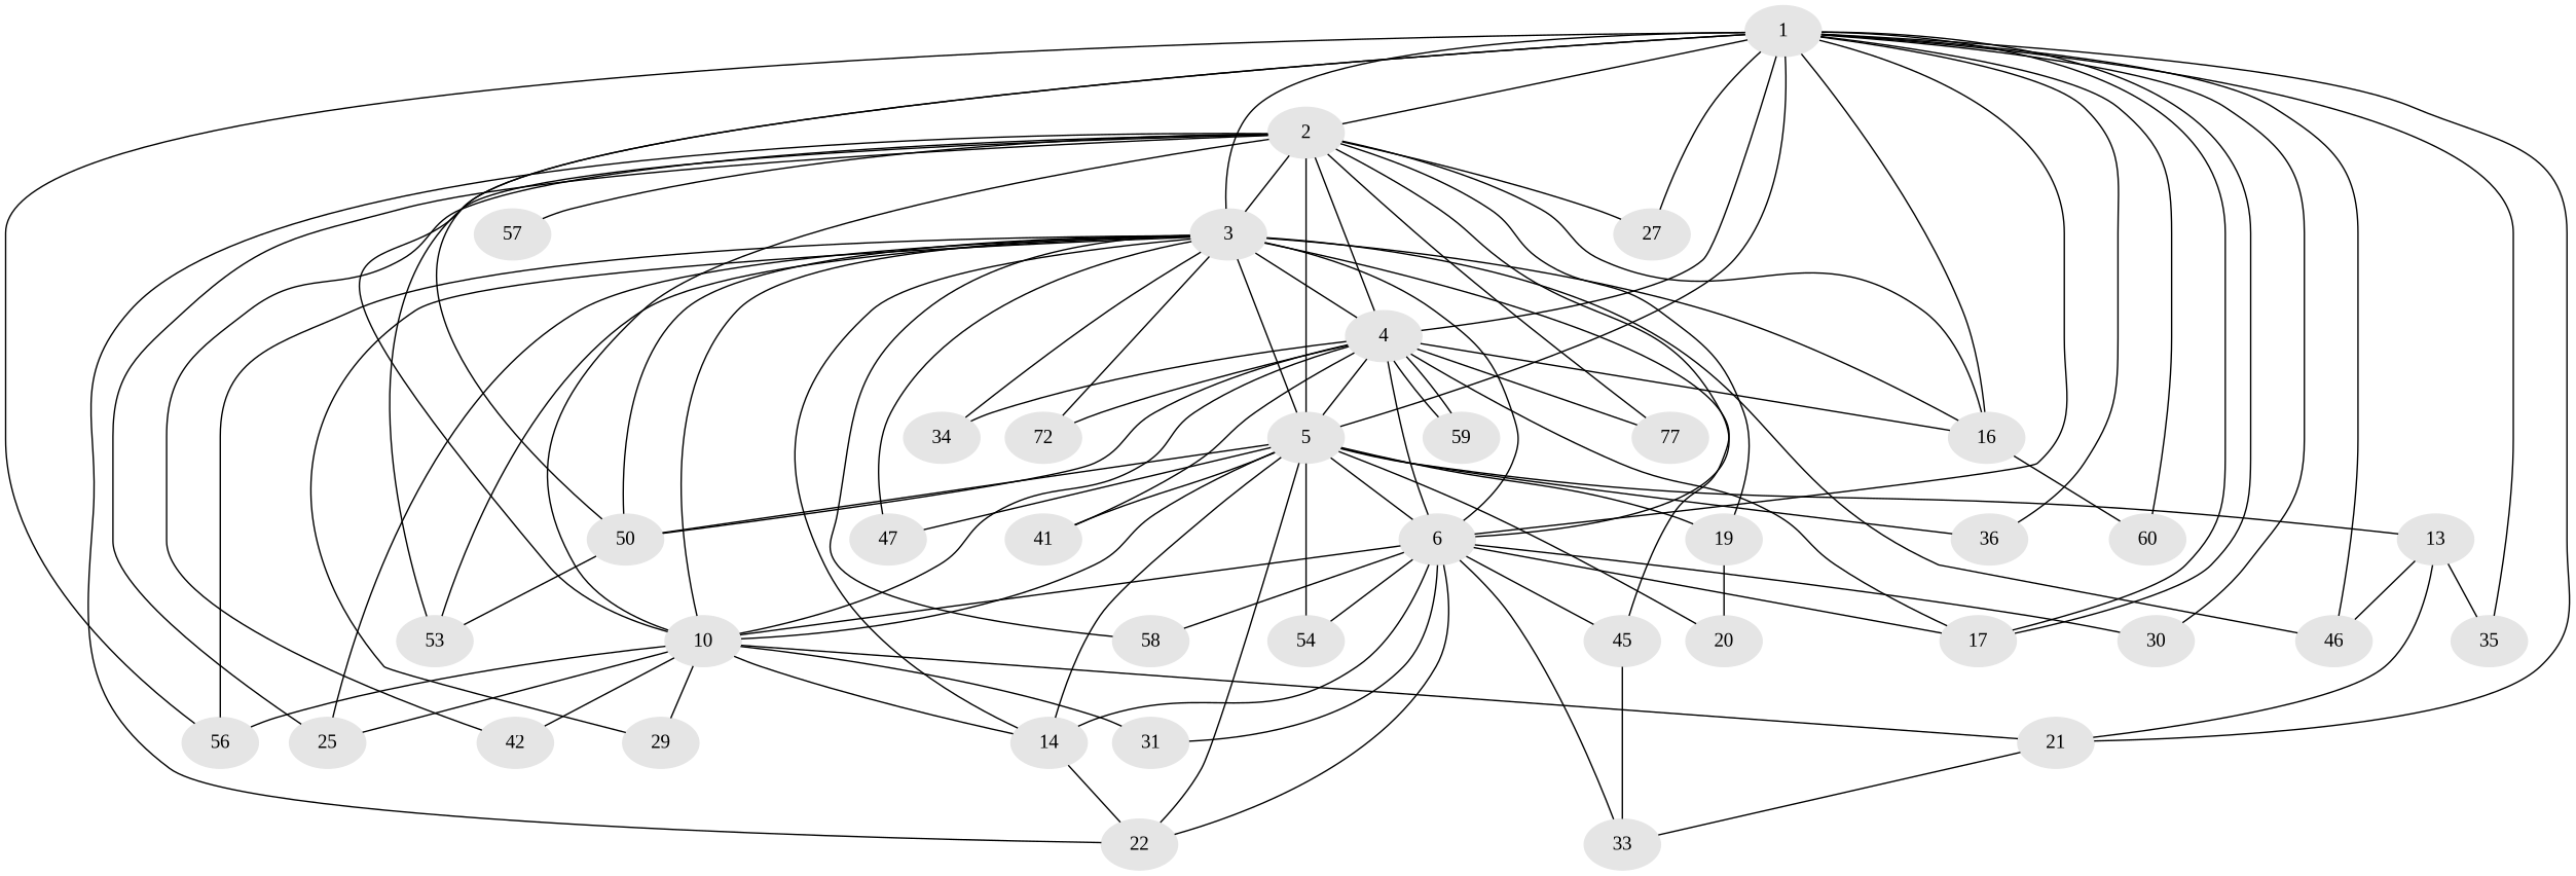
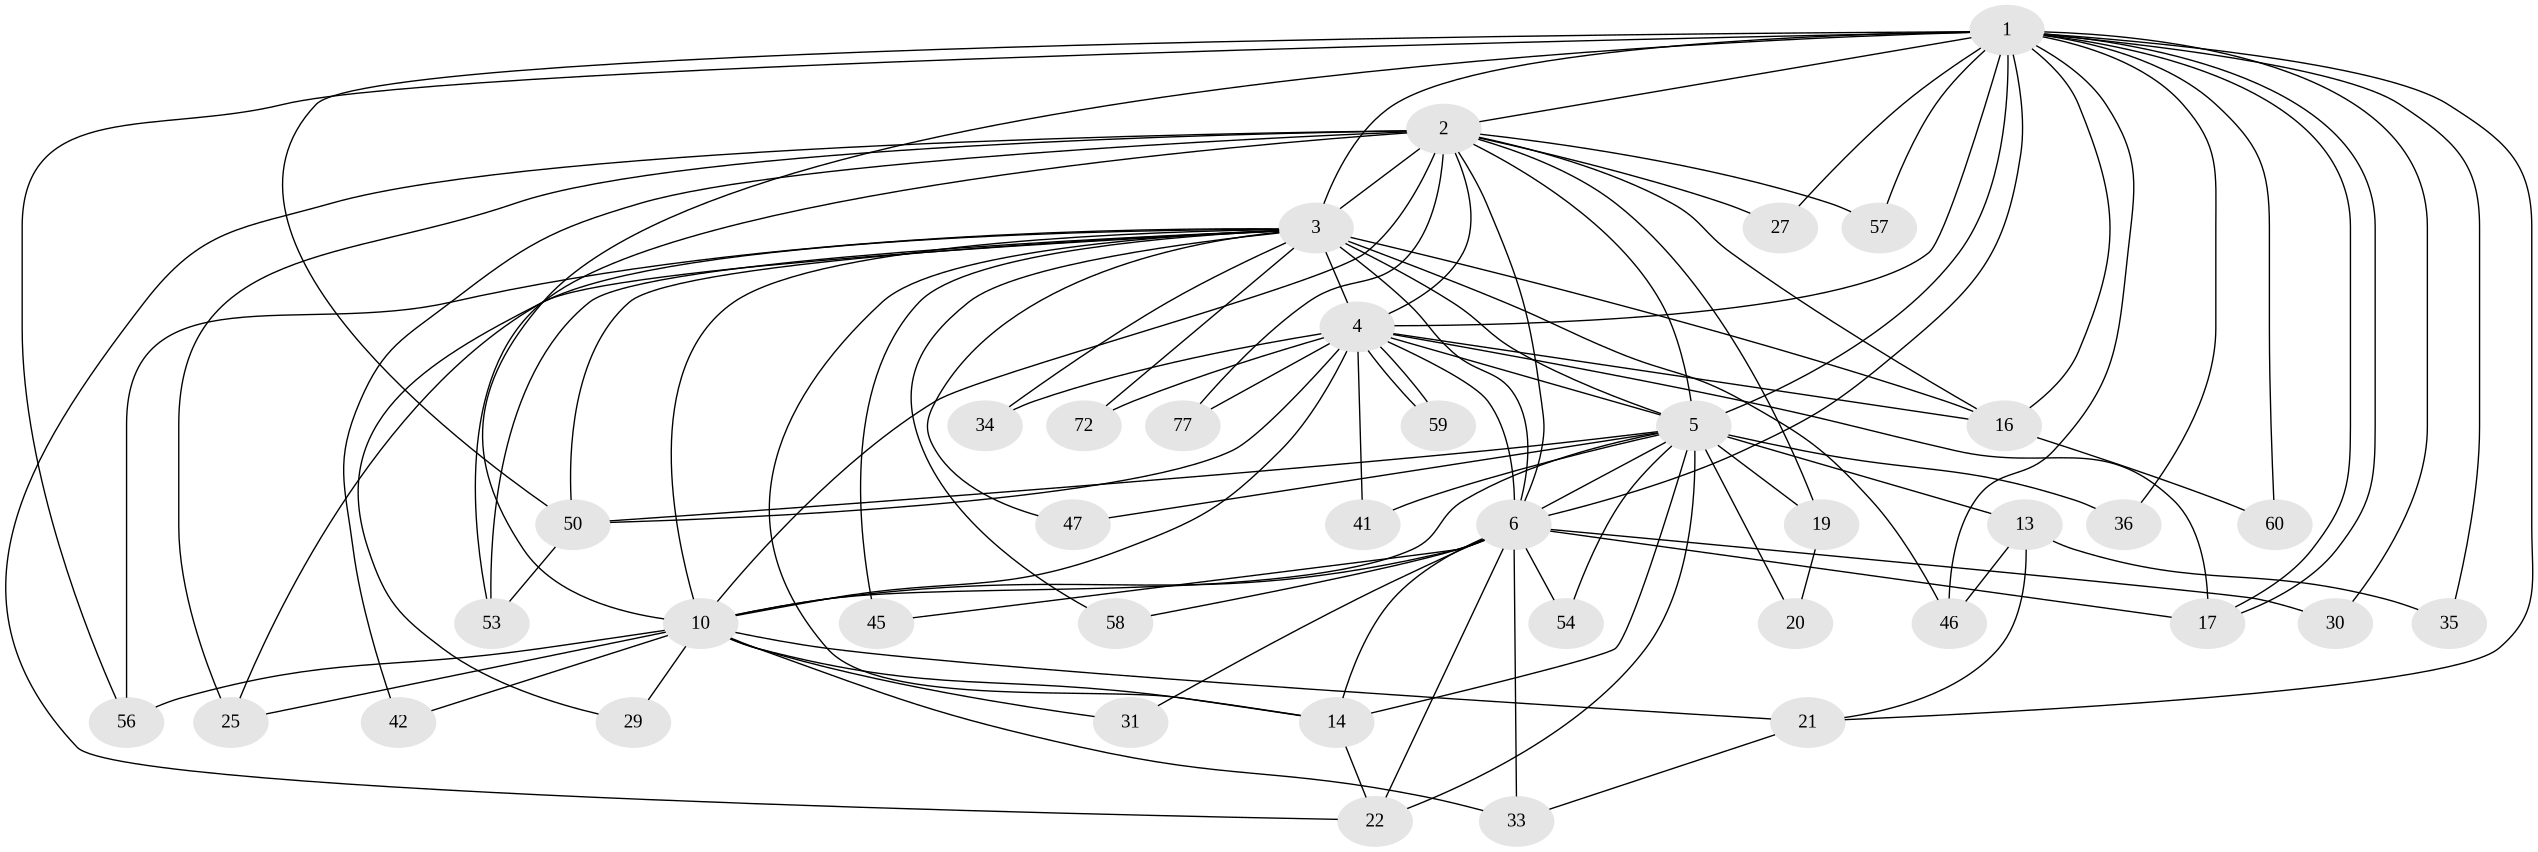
  graph {
    fontname="Liberation Serif"
    node [color=gray90 fontname="Liberation Serif" style=filled]
    edge [fontname="Liberation Serif"]
    1
    2
    3 [super="+15+12+43+48+7+38"]
    4
    5 [super="+49+18+9+8+24+28"]
    6 [super="+23+11"]
    10 [super="+40"]
    16 [super="+37"]
    17 [super="+39"]
    21
    27
    30
    35
    36
    46 [super="+79"]
    50 [super="+51"]
    56 [super="+68"]
    57
    60 [super="+76"]
    19
    22
    25
    42
    53
    77
    14 [super="+63"]
    29
    34
    45
    47
    n31 [label=72]
    58 [super="+64"]
    41
    59
    13 [super="+65"]
    20
    54
    31
    33 [super="+44"]
    1 -- 2
    1 -- 3 [weight=2]
    1 -- 4
    1 -- 5 [weight=5]
    1 -- 6
    1 -- 10
    1 -- 16
    1 -- 17
    1 -- 17
    1 -- 21
    1 -- 27
    1 -- 30
    1 -- 35
    1 -- 36
    1 -- 46
    1 -- 50
    1 -- 56
+   1 -- 57
    1 -- 60 [weight=2]
    2 -- 3 [weight=5]
    2 -- 4
    2 -- 5 [weight=3]
    2 -- 6
    2 -- 10
    2 -- 16
    2 -- 27
    2 -- 57
    2 -- 19
    2 -- 22
    2 -- 25
    2 -- 42
    2 -- 53
    2 -- 77
    3 -- 4 [weight=2]
    3 -- 5 [weight=11]
    3 -- 6 [weight=3]
    3 -- 10 [weight=2]
    3 -- 16 [weight=2]
    3 -- 46
    3 -- 50
    3 -- 56
    3 -- 25
    3 -- 53
    3 -- 14
    3 -- 29
    3 -- 34
    3 -- 45
    3 -- 47
    3 -- n31
    3 -- 58
    4 -- 5 [weight=4]
    4 -- 6 [weight=2]
    4 -- 10
    4 -- 16
    4 -- 17
    4 -- 50
    4 -- 77
    4 -- 34
    4 -- n31
    4 -- 41
    4 -- 59
    4 -- 59
    5 -- 6 [weight=4]
    5 -- 10 [weight=4]
    5 -- 36
    5 -- 50 [weight=2]
    5 -- 19
    5 -- 22
    5 -- 14
    5 -- 47
    5 -- 41
    5 -- 13 [weight=2]
    5 -- 20
    5 -- 54
    6 -- 10
    6 -- 17
    6 -- 30
    6 -- 22
    6 -- 14
    6 -- 45
    6 -- 58
    6 -- 54
    6 -- 31
    6 -- 33
    10 -- 21
    10 -- 56
    10 -- 25
    10 -- 42
    10 -- 14
    10 -- 29
    10 -- 31
-   45 -- 33
+   10 -- 33
    16 -- 60
    21 -- 33
    50 -- 53
    19 -- 20
    14 -- 22
    13 -- 21
    13 -- 35
    13 -- 46
  }
